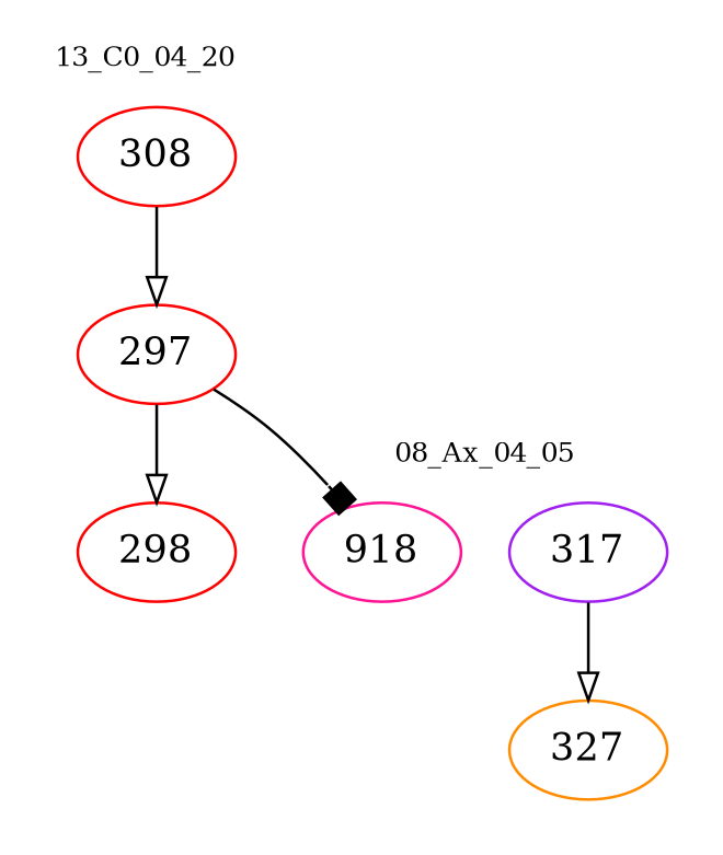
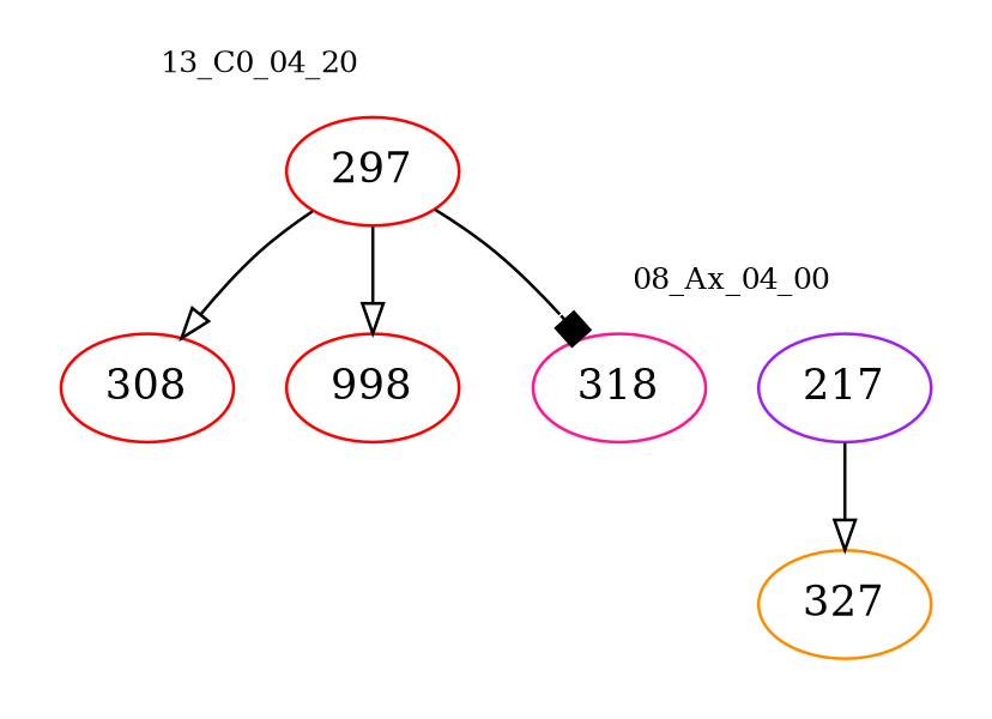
  digraph {
    node [color=red]
    edge [arrowhead=onormal color=black]
-   n1 [color=purple label=317]
+   n1 [color=purple label=217]
    n2 [color=darkorange label=327]
-   n3 [color=deeppink label=918]
+   n3 [color=deeppink label=318]
    n4 [label=297]
    n5 [label=308]
-   n6 [label=298]
+   n6 [label=998]
    subgraph cluster_1 {
      color=white
      fontsize=10
-     label="08_Ax_04_05"
+     label="08_Ax_04_00"
      n1
      n2
      n3
    }
    subgraph cluster_2 {
      color=white
      fontsize=10
      label="13_C0_04_20"
      n4
      n5
      n6
    }
    n1 -> n2
    n4 -> n3 [arrowhead=box]
-   n5 -> n4
+   n4 -> n5
    n4 -> n6
  }
